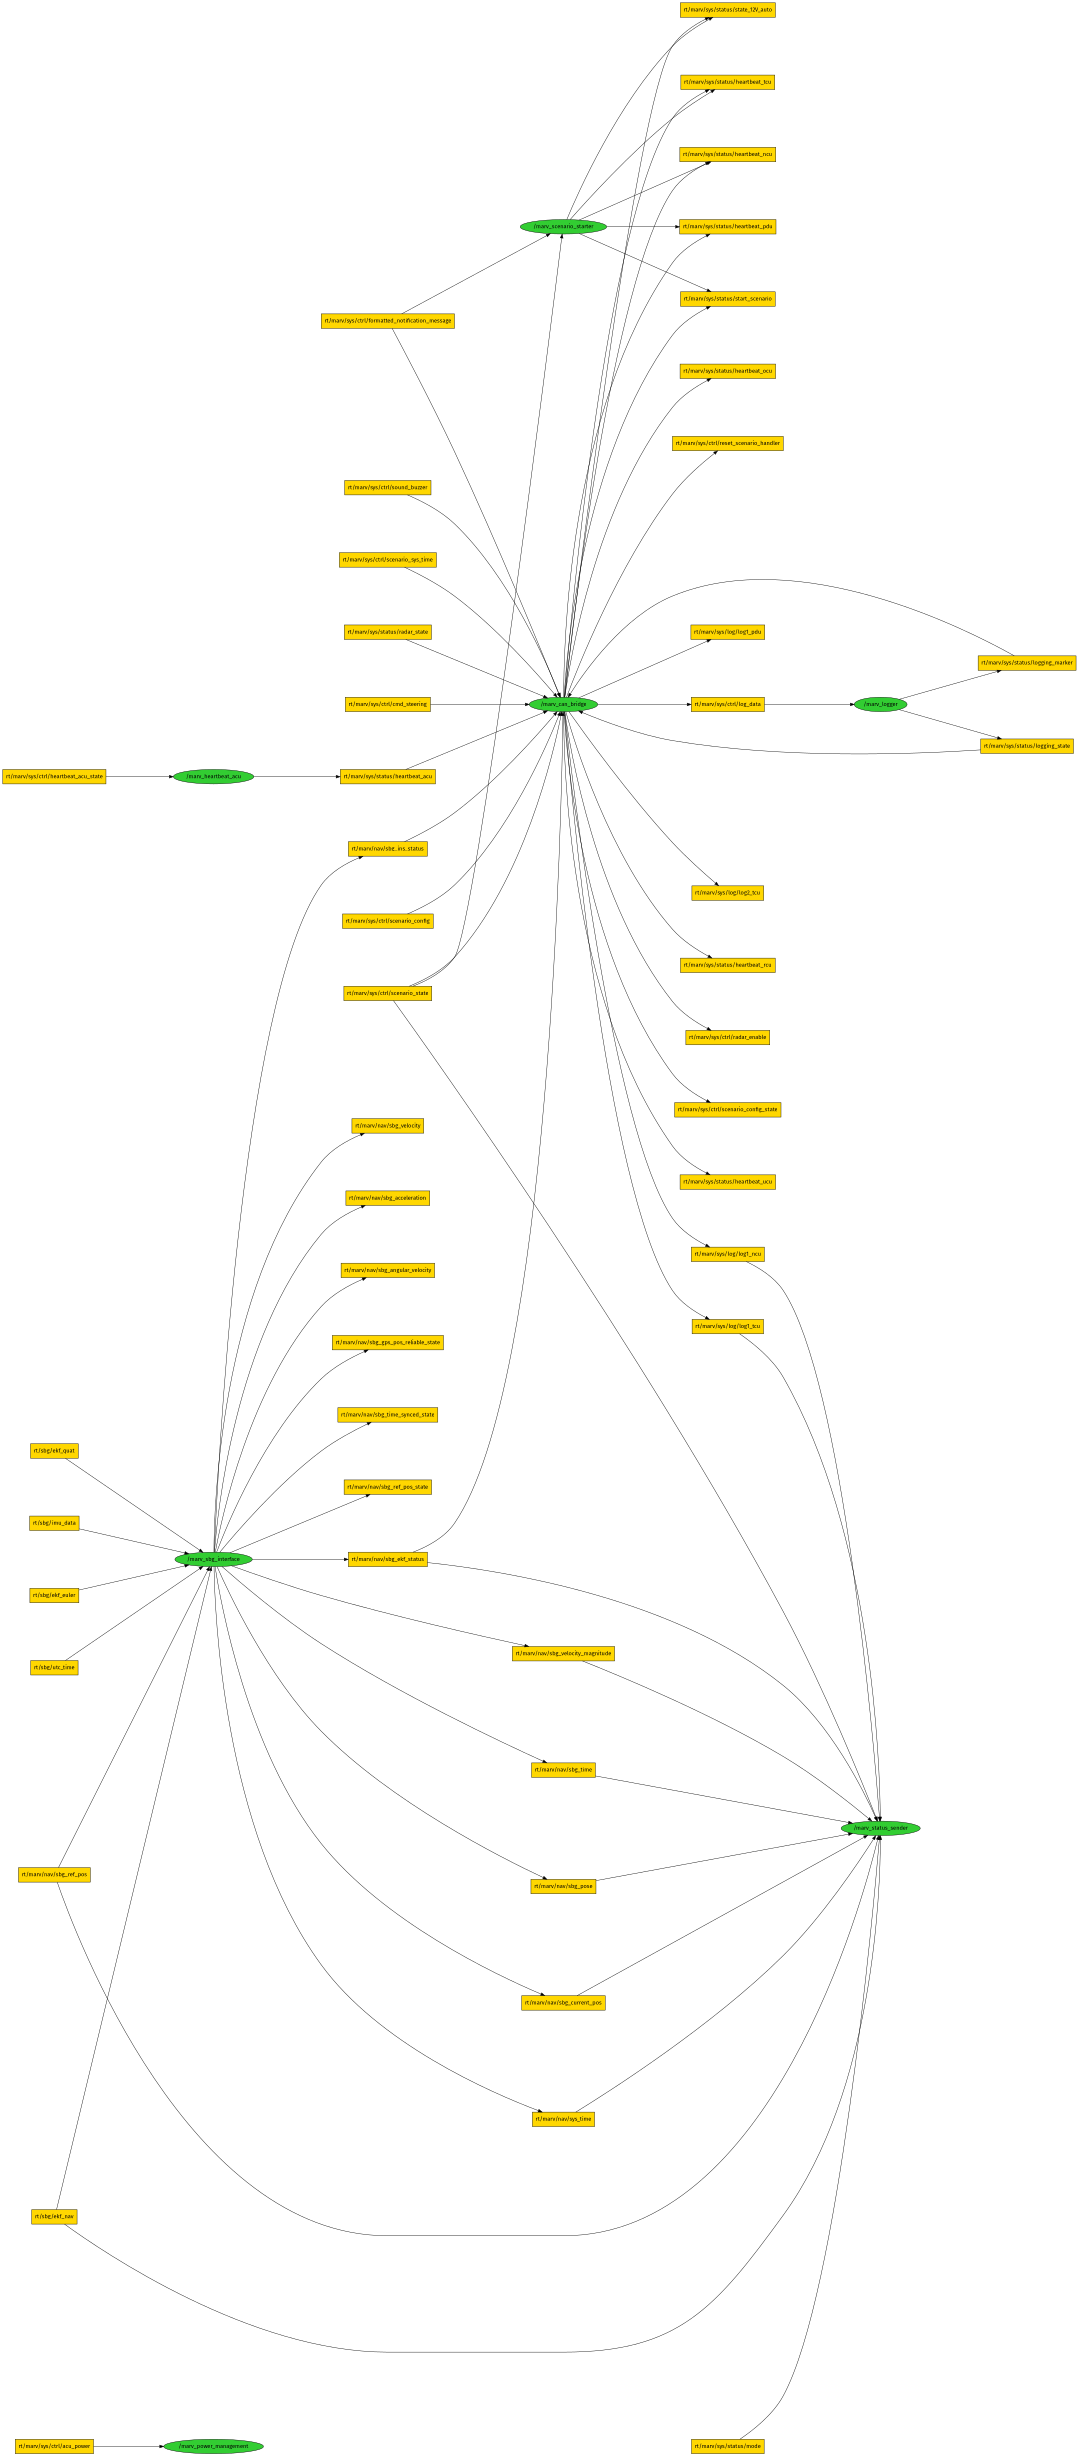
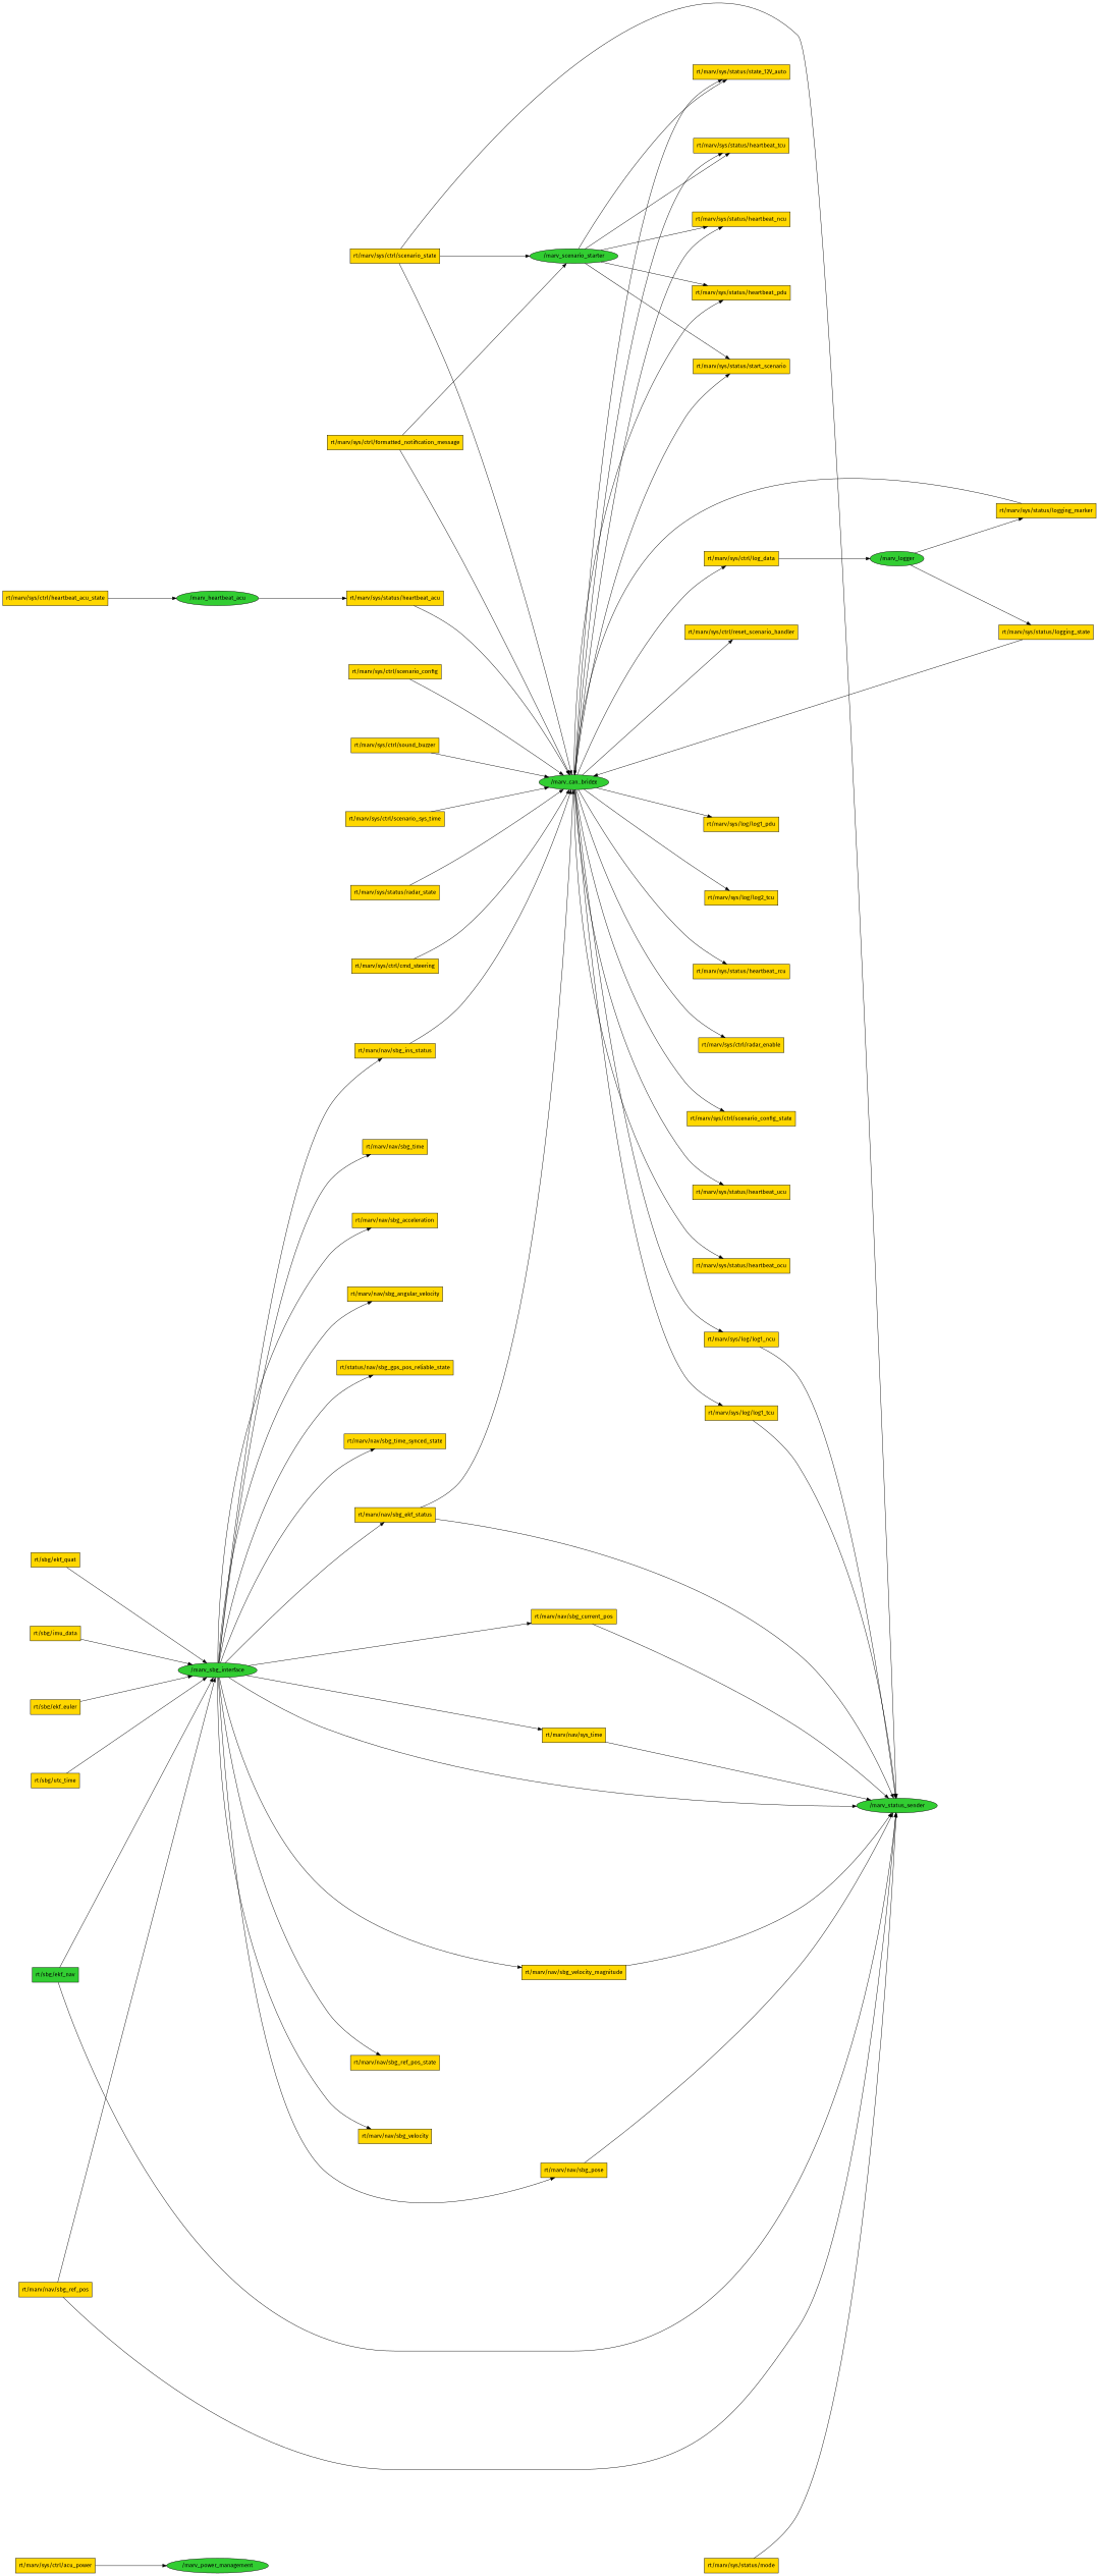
  digraph {
    fontname="Fira Sans"
    nodesep=2
    rankdir=LR
    ranksep=2
    node [fillcolor=gold fontname="Fira Sans" style=filled shape=box]
    edge [fontname="Fira Sans"]
    "/marv_power_management" [fillcolor=limegreen shape=""]
    "/marv_sbg_interface" [fillcolor=limegreen shape=""]
    "rt/marv/nav/sbg_ins_status"
    "rt/marv/nav/sbg_velocity"
    "rt/marv/nav/sbg_time"
    "rt/marv/nav/sbg_velocity_magnitude"
    "rt/marv/nav/sbg_acceleration"
    "rt/marv/nav/sbg_angular_velocity"
-   "rt/marv/nav/sbg_gps_pos_reliable_state"
+   "rt/marv/nav/sbg_gps_pos_reliable_state" [label="rt/status/nav/sbg_gps_pos_reliable_state"]
    "rt/marv/nav/sbg_pose"
    "rt/marv/nav/sbg_time_synced_state"
    "rt/marv/nav/sbg_current_pos"
    "rt/marv/nav/sbg_ekf_status"
    "rt/marv/nav/sbg_ref_pos_state"
    "rt/marv/nav/sys_time"
    "/marv_can_bridge" [fillcolor=limegreen shape=""]
    "/marv_status_sender" [fillcolor=limegreen shape=""]
    "rt/marv/sys/status/start_scenario"
    "rt/marv/sys/status/state_12V_auto"
    "rt/marv/sys/status/heartbeat_tcu"
    "rt/marv/sys/status/heartbeat_ncu"
    "rt/marv/sys/ctrl/log_data"
    "rt/marv/sys/status/heartbeat_rcu"
    "rt/marv/sys/ctrl/radar_enable"
    "rt/marv/sys/ctrl/scenario_config_state"
    "rt/marv/sys/status/heartbeat_ucu"
    "rt/marv/sys/log/log1_ncu"
    "rt/marv/sys/status/heartbeat_ocu"
    "rt/marv/sys/ctrl/reset_scenario_handler"
    "rt/marv/sys/log/log1_tcu"
    "rt/marv/sys/log/log1_pdu"
    "rt/marv/sys/status/heartbeat_pdu"
    "rt/marv/sys/log/log2_tcu"
    "/marv_logger" [fillcolor=limegreen shape=""]
    "rt/marv/sys/ctrl/acu_power"
    "rt/marv/sys/status/logging_marker"
    "rt/marv/sys/status/logging_state"
    "/marv_heartbeat_acu" [fillcolor=limegreen shape=""]
    "rt/marv/sys/status/heartbeat_acu"
    "/marv_scenario_starter" [fillcolor=limegreen shape=""]
    "rt/marv/sys/ctrl/scenario_config"
    "rt/marv/sys/ctrl/sound_buzzer"
    "rt/marv/sys/ctrl/heartbeat_acu_state"
    "rt/marv/sys/ctrl/scenario_sys_time"
    "rt/marv/sys/status/radar_state"
    "rt/marv/sys/status/mode"
    "rt/marv/nav/sbg_ref_pos"
    "rt/sbg/ekf_euler"
-   "rt/sbg/ekf_nav"
+   "rt/sbg/ekf_nav" [fillcolor=limegreen]
    "rt/marv/sys/ctrl/cmd_steering"
    "rt/marv/sys/ctrl/formatted_notification_message"
    "rt/marv/sys/ctrl/scenario_state"
    "rt/sbg/utc_time"
    "rt/sbg/ekf_quat"
    "rt/sbg/imu_data"
    "/marv_sbg_interface" -> "rt/marv/nav/sbg_ins_status"
    "/marv_sbg_interface" -> "rt/marv/nav/sbg_velocity"
    "/marv_sbg_interface" -> "rt/marv/nav/sbg_time"
    "/marv_sbg_interface" -> "rt/marv/nav/sbg_velocity_magnitude"
    "/marv_sbg_interface" -> "rt/marv/nav/sbg_acceleration"
    "/marv_sbg_interface" -> "rt/marv/nav/sbg_angular_velocity"
    "/marv_sbg_interface" -> "rt/marv/nav/sbg_gps_pos_reliable_state"
    "/marv_sbg_interface" -> "rt/marv/nav/sbg_pose"
    "/marv_sbg_interface" -> "rt/marv/nav/sbg_time_synced_state"
    "/marv_sbg_interface" -> "rt/marv/nav/sbg_current_pos"
    "/marv_sbg_interface" -> "rt/marv/nav/sbg_ekf_status"
    "/marv_sbg_interface" -> "rt/marv/nav/sbg_ref_pos_state"
    "/marv_sbg_interface" -> "rt/marv/nav/sys_time"
    "rt/marv/nav/sbg_ins_status" -> "/marv_can_bridge"
-   "rt/marv/nav/sbg_time" -> "/marv_status_sender"
+   "/marv_sbg_interface" -> "/marv_status_sender"
    "rt/marv/nav/sbg_velocity_magnitude" -> "/marv_status_sender"
    "rt/marv/nav/sbg_pose" -> "/marv_status_sender"
    "rt/marv/nav/sbg_current_pos" -> "/marv_status_sender"
    "rt/marv/nav/sbg_ekf_status" -> "/marv_can_bridge"
    "rt/marv/nav/sbg_ekf_status" -> "/marv_status_sender"
    "rt/marv/nav/sys_time" -> "/marv_status_sender"
    "/marv_can_bridge" -> "rt/marv/sys/status/start_scenario"
    "/marv_can_bridge" -> "rt/marv/sys/status/state_12V_auto"
    "/marv_can_bridge" -> "rt/marv/sys/status/heartbeat_tcu"
    "/marv_can_bridge" -> "rt/marv/sys/status/heartbeat_ncu"
    "/marv_can_bridge" -> "rt/marv/sys/ctrl/log_data"
    "/marv_can_bridge" -> "rt/marv/sys/status/heartbeat_rcu"
    "/marv_can_bridge" -> "rt/marv/sys/ctrl/radar_enable"
    "/marv_can_bridge" -> "rt/marv/sys/ctrl/scenario_config_state"
    "/marv_can_bridge" -> "rt/marv/sys/status/heartbeat_ucu"
    "/marv_can_bridge" -> "rt/marv/sys/log/log1_ncu"
    "/marv_can_bridge" -> "rt/marv/sys/status/heartbeat_ocu"
    "/marv_can_bridge" -> "rt/marv/sys/ctrl/reset_scenario_handler"
    "/marv_can_bridge" -> "rt/marv/sys/log/log1_tcu"
    "/marv_can_bridge" -> "rt/marv/sys/log/log1_pdu"
    "/marv_can_bridge" -> "rt/marv/sys/status/heartbeat_pdu"
    "/marv_can_bridge" -> "rt/marv/sys/log/log2_tcu"
    "rt/marv/sys/ctrl/log_data" -> "/marv_logger"
    "rt/marv/sys/log/log1_ncu" -> "/marv_status_sender"
    "rt/marv/sys/log/log1_tcu" -> "/marv_status_sender"
    "/marv_logger" -> "rt/marv/sys/status/logging_marker"
    "/marv_logger" -> "rt/marv/sys/status/logging_state"
    "rt/marv/sys/ctrl/acu_power" -> "/marv_power_management"
    "rt/marv/sys/status/logging_marker" -> "/marv_can_bridge"
    "rt/marv/sys/status/logging_state" -> "/marv_can_bridge"
    "/marv_heartbeat_acu" -> "rt/marv/sys/status/heartbeat_acu"
    "rt/marv/sys/status/heartbeat_acu" -> "/marv_can_bridge"
    "/marv_scenario_starter" -> "rt/marv/sys/status/start_scenario"
    "/marv_scenario_starter" -> "rt/marv/sys/status/state_12V_auto"
    "/marv_scenario_starter" -> "rt/marv/sys/status/heartbeat_tcu"
    "/marv_scenario_starter" -> "rt/marv/sys/status/heartbeat_ncu"
    "/marv_scenario_starter" -> "rt/marv/sys/status/heartbeat_pdu"
    "rt/marv/sys/ctrl/scenario_config" -> "/marv_can_bridge"
    "rt/marv/sys/ctrl/sound_buzzer" -> "/marv_can_bridge"
    "rt/marv/sys/ctrl/heartbeat_acu_state" -> "/marv_heartbeat_acu"
    "rt/marv/sys/ctrl/scenario_sys_time" -> "/marv_can_bridge"
    "rt/marv/sys/status/radar_state" -> "/marv_can_bridge"
    "rt/marv/sys/status/mode" -> "/marv_status_sender"
    "rt/marv/nav/sbg_ref_pos" -> "/marv_sbg_interface"
    "rt/marv/nav/sbg_ref_pos" -> "/marv_status_sender"
    "rt/sbg/ekf_euler" -> "/marv_sbg_interface"
    "rt/sbg/ekf_nav" -> "/marv_sbg_interface"
    "rt/sbg/ekf_nav" -> "/marv_status_sender"
    "rt/marv/sys/ctrl/cmd_steering" -> "/marv_can_bridge"
    "rt/marv/sys/ctrl/formatted_notification_message" -> "/marv_can_bridge"
    "rt/marv/sys/ctrl/formatted_notification_message" -> "/marv_scenario_starter"
    "rt/marv/sys/ctrl/scenario_state" -> "/marv_can_bridge"
    "rt/marv/sys/ctrl/scenario_state" -> "/marv_status_sender"
    "rt/marv/sys/ctrl/scenario_state" -> "/marv_scenario_starter"
    "rt/sbg/utc_time" -> "/marv_sbg_interface"
    "rt/sbg/ekf_quat" -> "/marv_sbg_interface"
    "rt/sbg/imu_data" -> "/marv_sbg_interface"
  }
